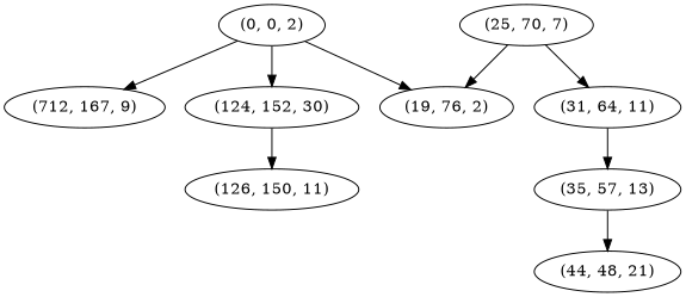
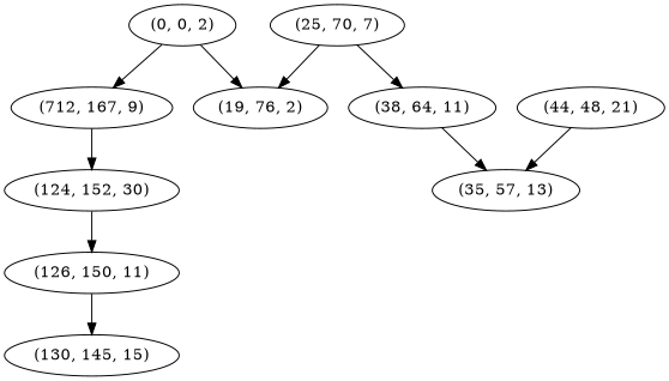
  digraph {
    n1 [label="(0, 0, 2)"]
    "(19, 76, 2)"
    n3 [label="(712, 167, 9)"]
    n4 [label="(124, 152, 30)"]
    "(25, 70, 7)"
-   "(31, 64, 11)"
+   "(31, 64, 11)" [label="(38, 64, 11)"]
    "(35, 57, 13)"
    "(44, 48, 21)"
    "(126, 150, 11)"
+   "(130, 145, 15)"
    n1 -> "(19, 76, 2)"
    n1 -> n3
-   n1 -> n4
+   n3 -> n4
    n4 -> "(126, 150, 11)"
    "(25, 70, 7)" -> "(19, 76, 2)"
    "(25, 70, 7)" -> "(31, 64, 11)"
    "(31, 64, 11)" -> "(35, 57, 13)"
-   "(35, 57, 13)" -> "(44, 48, 21)"
+   "(44, 48, 21)" -> "(35, 57, 13)"
+   "(126, 150, 11)" -> "(130, 145, 15)"
  }
